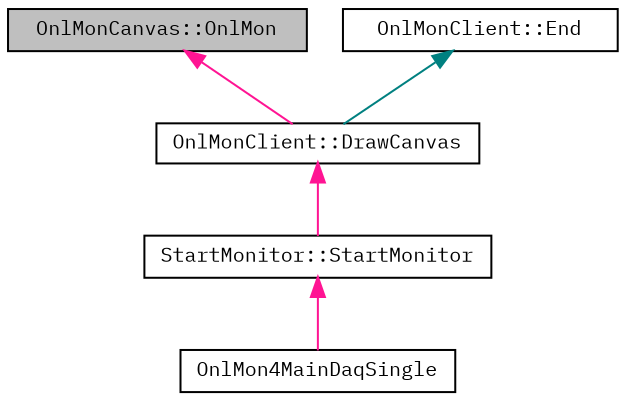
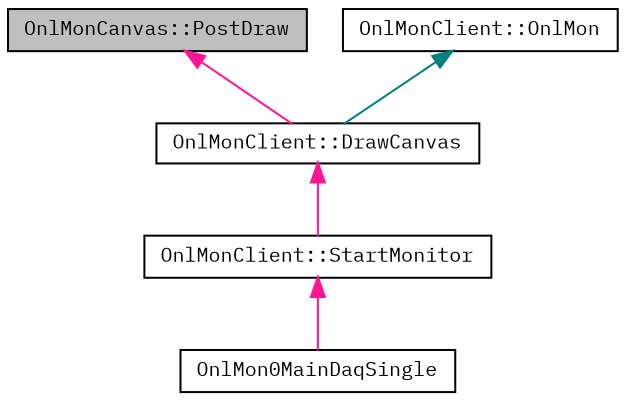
  digraph {
    fontname="IBM Plex Mono"
    rankdir=TB
    node [color=black fontname="IBM Plex Mono" fontsize=10 shape=record]
    edge [color=deeppink dir=back fontname="IBM Plex Mono" fontsize=10 labelfontname=FreeSans labelfontsize=10 style=solid]
-   n1 [fillcolor=grey75 fontcolor=black height=0.2 label="OnlMonCanvas::OnlMon" style=filled width=0.4]
+   n1 [fillcolor=grey75 fontcolor=black height=0.2 label="OnlMonCanvas::PostDraw" style=filled width=0.4]
    n2 [height=0.2 label="OnlMonClient::DrawCanvas" width=0.4]
-   n3 [height=0.2 label="StartMonitor::StartMonitor" width=0.4]
-   n4 [height=0.2 label="OnlMonClient::End" width=0.4]
-   n5 [height=0.2 label=OnlMon4MainDaqSingle width=0.4]
+   n3 [height=0.2 label="OnlMonClient::StartMonitor" width=0.4]
+   n4 [height=0.2 label="OnlMonClient::OnlMon" width=0.4]
+   n5 [height=0.2 label=OnlMon0MainDaqSingle width=0.4]
    n1 -> n2
    n2 -> n3
    n3 -> n5
    n4 -> n2 [color=teal]
  }
